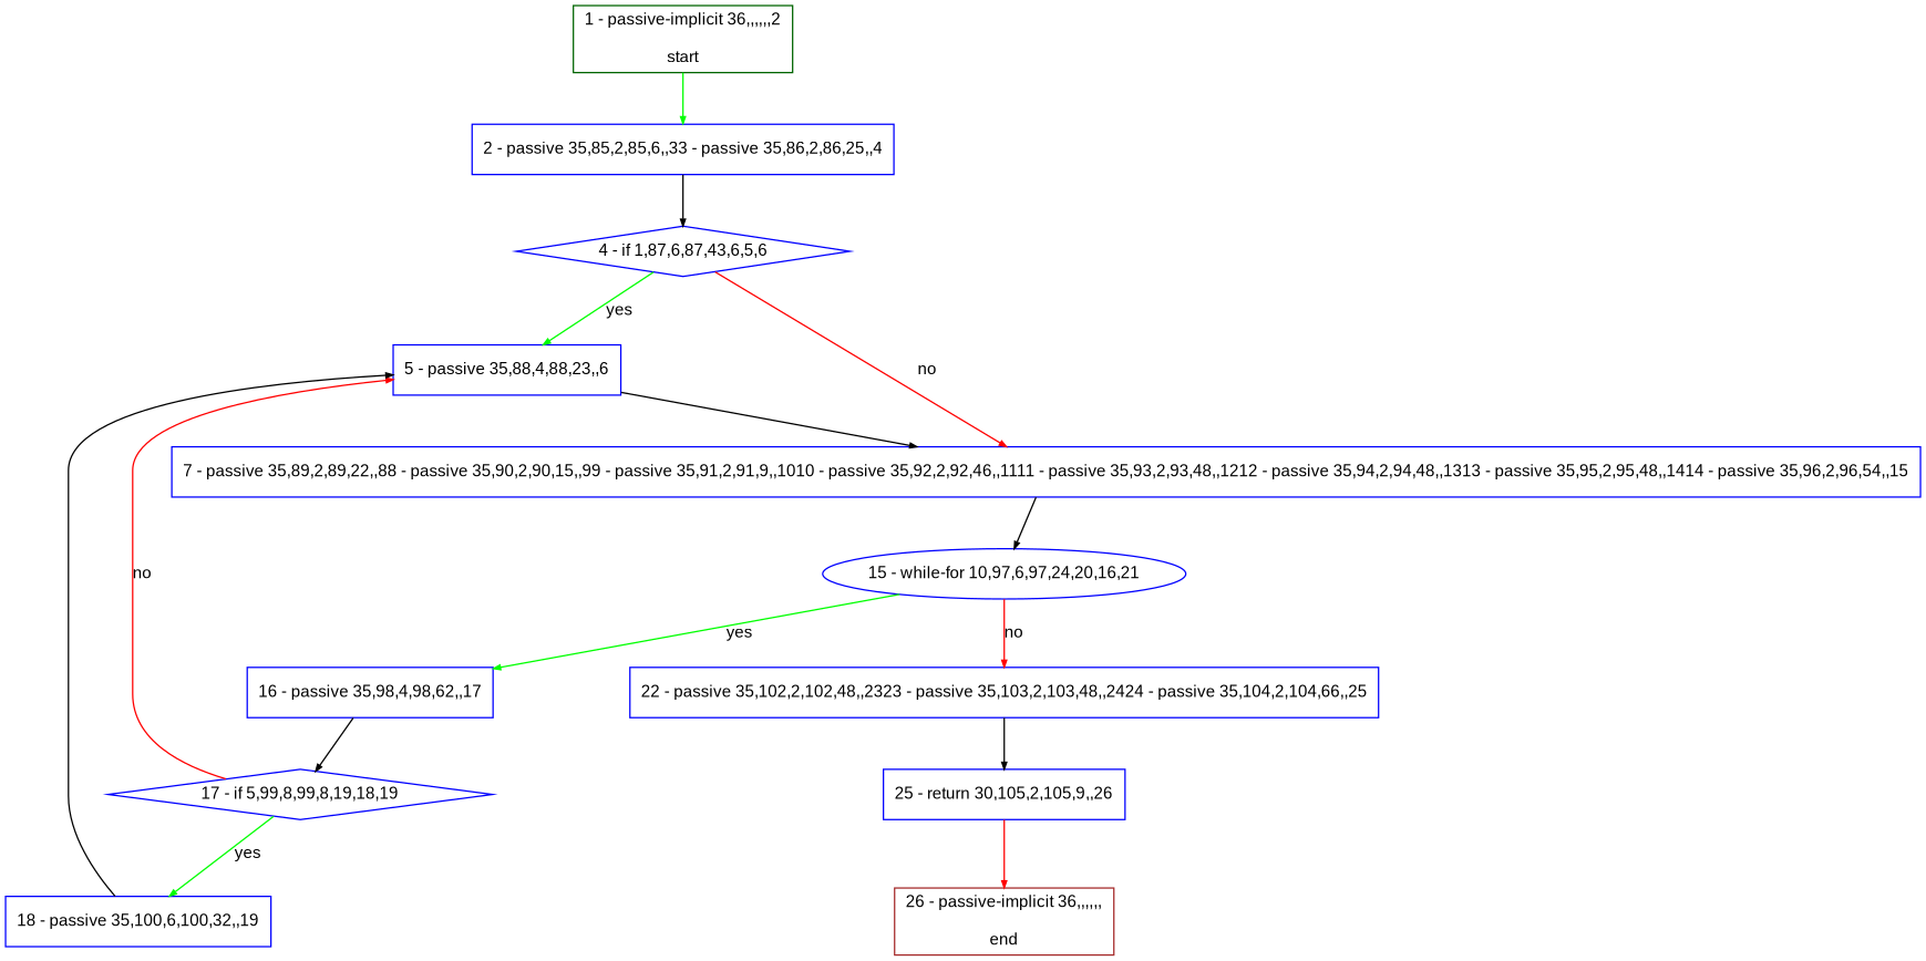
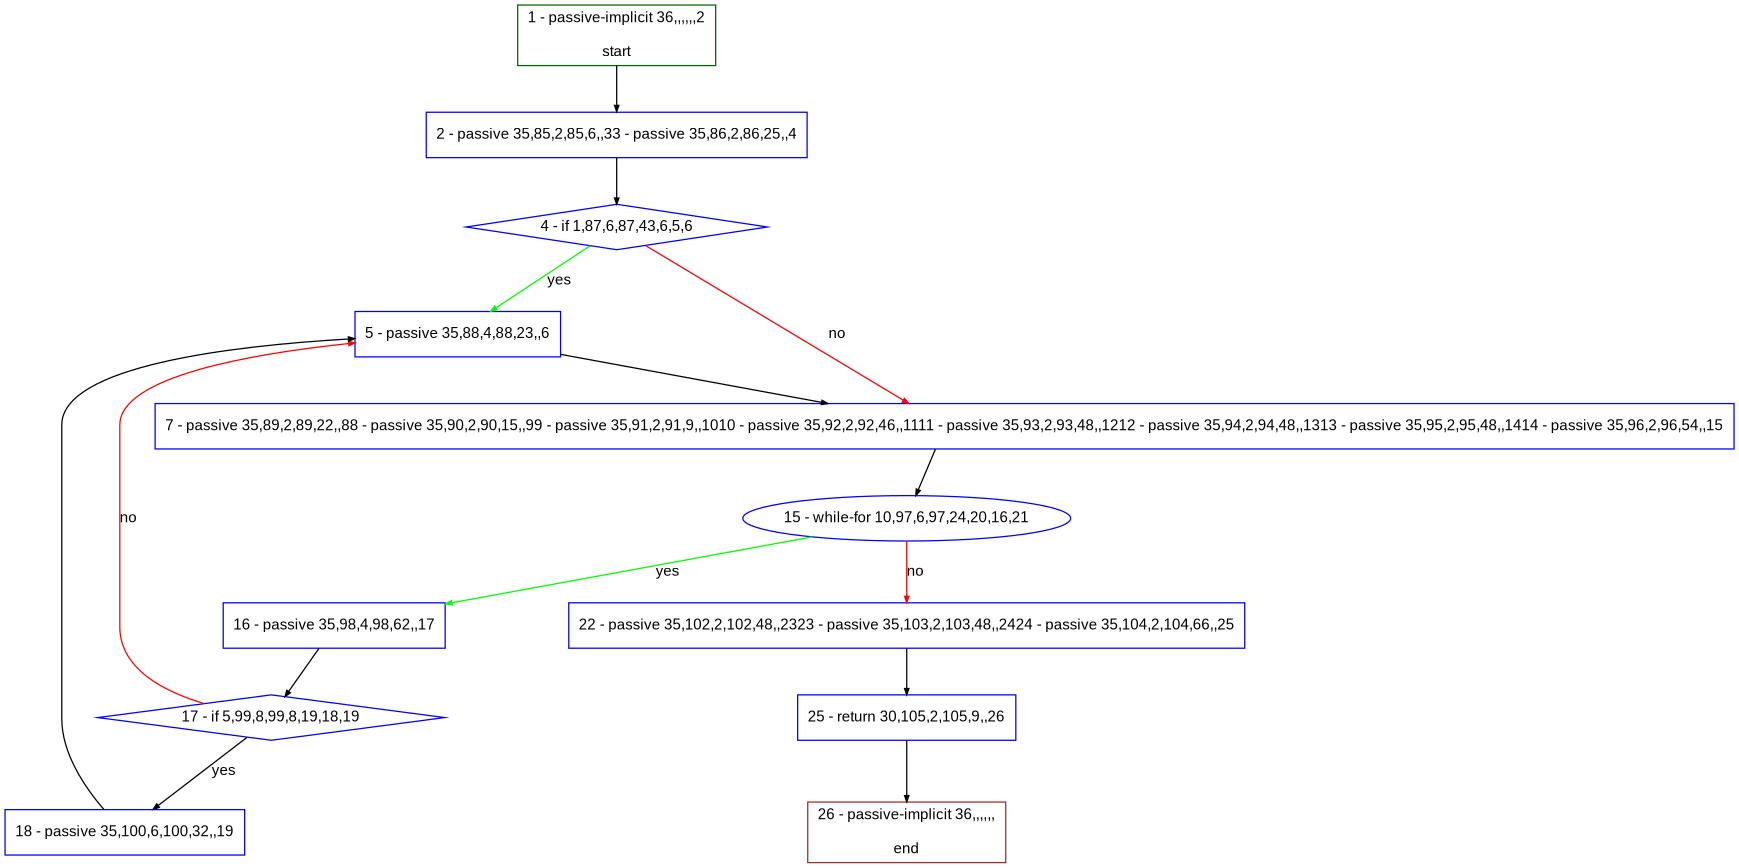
  digraph {
    bgcolor=white
    compound=true
    fillcolor="#FFFFCC"
    fontname=Arial
    fontsize=12
    pack=true
    packmode=clust
    style="rounded,filled"
    node [color="#0000ff" compound=true fillcolor="#ffffff" fixedsize=false fontname=Arial fontsize=12 node_initialized=no shape=box style=filled]
    edge [arrowhead=normal arrowsize=0.5 arrowtail=none color="#000000" compound=true dir=forward fontcolor=black fontname=Arial fontsize=12]
    n1 [label="2 - passive 35,85,2,85,6,,33 - passive 35,86,2,86,25,,4"]
    n2 [label="4 - if 1,87,6,87,43,6,5,6" shape=diamond]
    n3 [label="5 - passive 35,88,4,88,23,,6"]
    n4 [label="7 - passive 35,89,2,89,22,,88 - passive 35,90,2,90,15,,99 - passive 35,91,2,91,9,,1010 - passive 35,92,2,92,46,,1111 - passive 35,93,2,93,48,,1212 - passive 35,94,2,94,48,,1313 - passive 35,95,2,95,48,,1414 - passive 35,96,2,96,54,,15"]
    n5 [color="#006400" label="1 - passive-implicit 36,,,,,,2\n\nstart"]
    n6 [label="15 - while-for 10,97,6,97,24,20,16,21" shape=oval]
    n7 [label="16 - passive 35,98,4,98,62,,17"]
    n8 [label="22 - passive 35,102,2,102,48,,2323 - passive 35,103,2,103,48,,2424 - passive 35,104,2,104,66,,25"]
    n9 [label="17 - if 5,99,8,99,8,19,18,19" shape=diamond]
    n10 [label="25 - return 30,105,2,105,9,,26"]
    n11 [label="18 - passive 35,100,6,100,32,,19"]
    n12 [color="#a52a2a" label="26 - passive-implicit 36,,,,,,\n\nend"]
    n1 -> n2
    n2 -> n3 [color="#00ff00" label=yes]
    n2 -> n4 [color="#ff0000" label=no]
    n3 -> n4
    n4 -> n6
-   n5 -> n1 [color="#00ff00"]
+   n5 -> n1
    n6 -> n7 [color="#00ff00" label=yes]
    n6 -> n8 [color="#ff0000" label=no]
    n7 -> n9
    n8 -> n10
    n9 -> n3 [color="#ff0000" label=no]
-   n9 -> n11 [color="#00ff00" label=yes]
-   n10 -> n12 [color="#ff0000"]
+   n9 -> n11 [label=yes]
+   n10 -> n12
    n11 -> n3
  }
